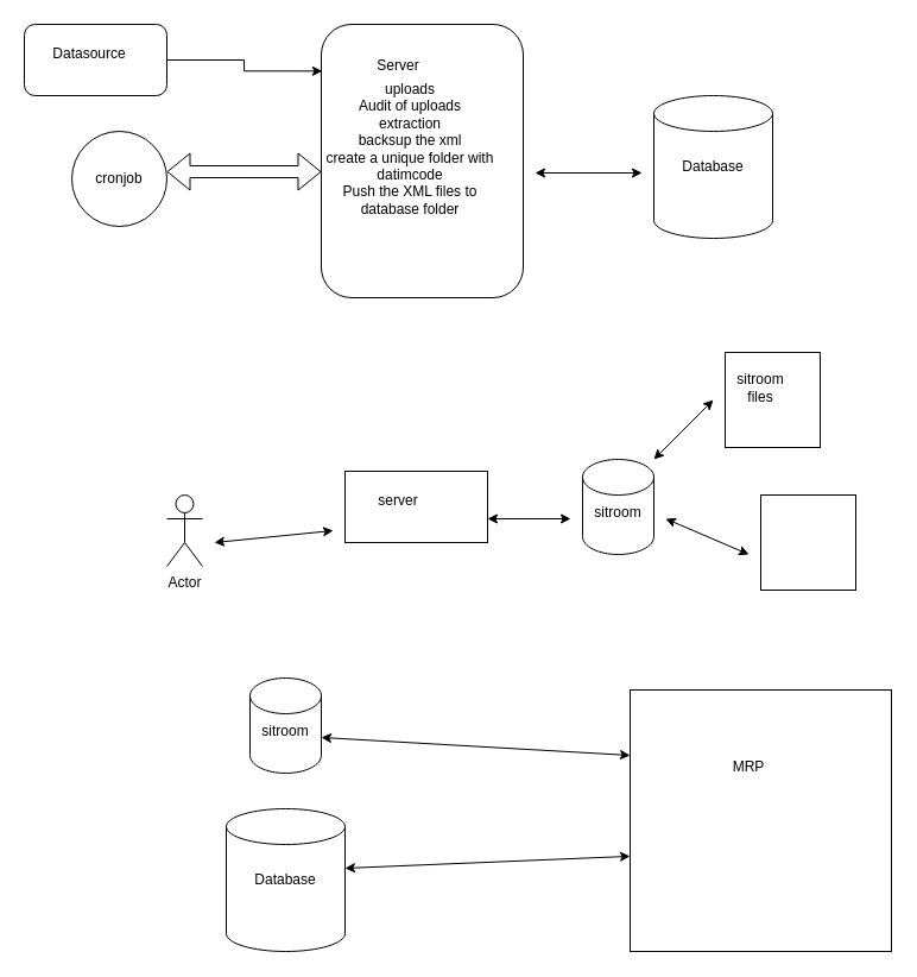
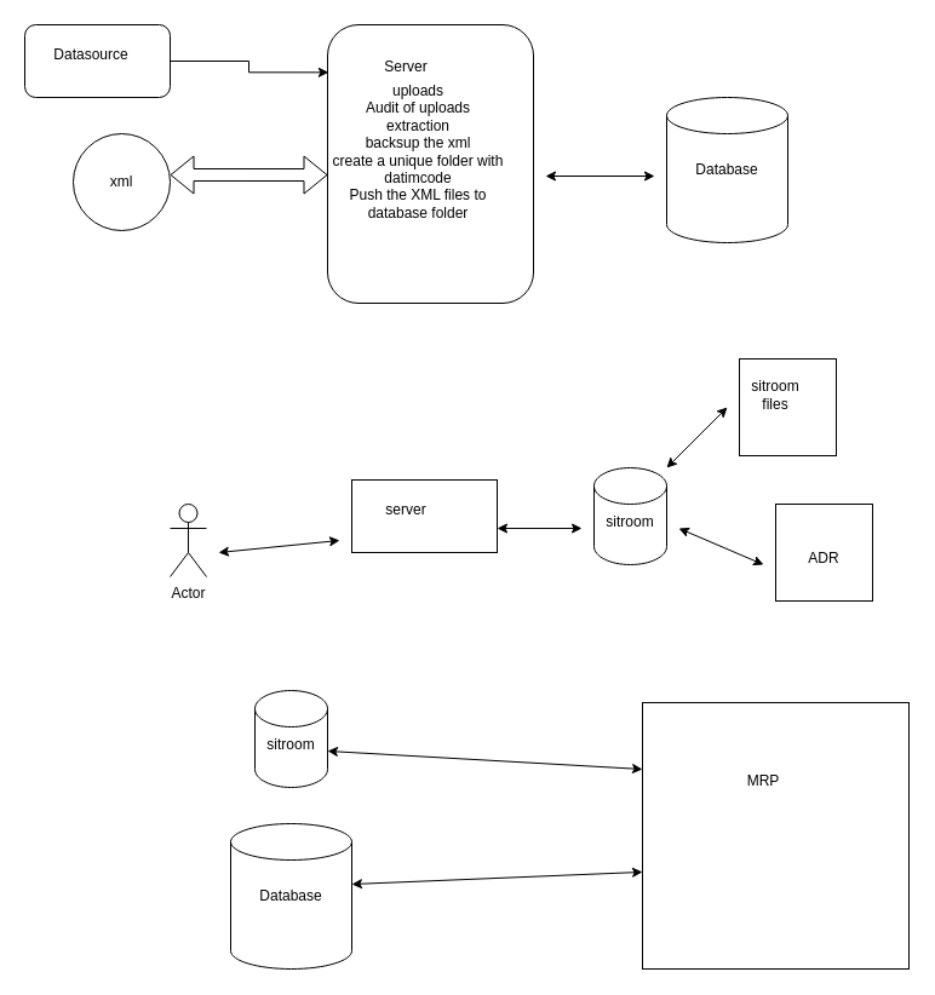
  <mxCell id="0" />
  <mxCell id="1" parent="0" />
  <mxCell id="2" style="edgeStyle=orthogonalEdgeStyle;rounded=0;orthogonalLoop=1;jettySize=auto;html=1;exitX=1;exitY=0.5;exitDx=0;exitDy=0;entryX=0.005;entryY=0.171;entryDx=0;entryDy=0;entryPerimeter=0;" edge="1" parent="1" source="3" target="5"><mxGeometry relative="1" as="geometry" /></mxCell>
  <mxCell id="3" value="" style="rounded=1;whiteSpace=wrap;html=1;" vertex="1" parent="1"><mxGeometry x="20" y="20" width="120" height="60" as="geometry" /></mxCell>
  <mxCell id="4" value="Datasource" style="text;html=1;strokeColor=none;fillColor=none;align=center;verticalAlign=middle;whiteSpace=wrap;rounded=0;" vertex="1" parent="1"><mxGeometry x="30" y="30" width="90" height="30" as="geometry" /></mxCell>
  <mxCell id="5" value="" style="rounded=1;whiteSpace=wrap;html=1;" vertex="1" parent="1"><mxGeometry x="270" y="20" width="170" height="230" as="geometry" /></mxCell>
  <mxCell id="6" value="Server" style="text;html=1;strokeColor=none;fillColor=none;align=center;verticalAlign=middle;whiteSpace=wrap;rounded=0;" vertex="1" parent="1"><mxGeometry x="300" y="40" width="70" height="30" as="geometry" /></mxCell>
  <mxCell id="7" value="uploads&lt;br&gt;Audit of uploads&lt;br&gt;extraction&lt;br&gt;backsup the xml&lt;br&gt;create a unique folder with datimcode&lt;br&gt;Push the XML files to database folder" style="text;html=1;strokeColor=none;fillColor=none;align=center;verticalAlign=middle;whiteSpace=wrap;rounded=0;" vertex="1" parent="1"><mxGeometry x="270" y="70" width="150" height="110" as="geometry" /></mxCell>
  <mxCell id="8" value="" style="ellipse;whiteSpace=wrap;html=1;aspect=fixed;" vertex="1" parent="1"><mxGeometry x="60" y="110" width="80" height="80" as="geometry" /></mxCell>
- <mxCell id="9" value="cronjob" style="text;html=1;strokeColor=none;fillColor=none;align=center;verticalAlign=middle;whiteSpace=wrap;rounded=0;" vertex="1" parent="1"><mxGeometry x="70" y="135" width="60" height="30" as="geometry" /></mxCell>
+ <mxCell id="9" value="xml" style="text;html=1;strokeColor=none;fillColor=none;align=center;verticalAlign=middle;whiteSpace=wrap;rounded=0;" vertex="1" parent="1"><mxGeometry x="70" y="135" width="60" height="30" as="geometry" /></mxCell>
  <mxCell id="10" value="" style="shape=flexArrow;endArrow=classic;startArrow=classic;html=1;rounded=0;entryX=0;entryY=0.673;entryDx=0;entryDy=0;entryPerimeter=0;" edge="1" parent="1" target="7"><mxGeometry width="100" height="100" relative="1" as="geometry"><mxPoint x="140" y="144" as="sourcePoint" /><mxPoint x="270" y="139" as="targetPoint" /><Array as="points" /></mxGeometry></mxCell>
  <mxCell id="11" value="" style="shape=cylinder3;whiteSpace=wrap;html=1;boundedLbl=1;backgroundOutline=1;size=15;" vertex="1" parent="1"><mxGeometry x="550" y="80" width="100" height="120" as="geometry" /></mxCell>
  <mxCell id="12" value="" style="endArrow=classic;startArrow=classic;html=1;rounded=0;" edge="1" parent="1"><mxGeometry width="50" height="50" relative="1" as="geometry"><mxPoint x="450" y="145" as="sourcePoint" /><mxPoint x="540" y="145" as="targetPoint" /></mxGeometry></mxCell>
  <mxCell id="13" value="Database" style="text;html=1;strokeColor=none;fillColor=none;align=center;verticalAlign=middle;whiteSpace=wrap;rounded=0;" vertex="1" parent="1"><mxGeometry x="570" y="125" width="60" height="30" as="geometry" /></mxCell>
  <mxCell id="14" value="Actor" style="shape=umlActor;verticalLabelPosition=bottom;verticalAlign=top;html=1;outlineConnect=0;" vertex="1" parent="1"><mxGeometry x="140" y="416" width="30" height="60" as="geometry" /></mxCell>
  <mxCell id="15" value="" style="rounded=0;whiteSpace=wrap;html=1;" vertex="1" parent="1"><mxGeometry x="290" y="396" width="120" height="60" as="geometry" /></mxCell>
  <mxCell id="16" value="" style="endArrow=classic;startArrow=classic;html=1;rounded=0;" edge="1" parent="1"><mxGeometry width="50" height="50" relative="1" as="geometry"><mxPoint x="180" y="456" as="sourcePoint" /><mxPoint x="280" y="446" as="targetPoint" /></mxGeometry></mxCell>
  <mxCell id="17" value="" style="shape=cylinder3;whiteSpace=wrap;html=1;boundedLbl=1;backgroundOutline=1;size=15;" vertex="1" parent="1"><mxGeometry x="490" y="386" width="60" height="80" as="geometry" /></mxCell>
  <mxCell id="18" value="" style="endArrow=classic;startArrow=classic;html=1;rounded=0;" edge="1" parent="1"><mxGeometry width="50" height="50" relative="1" as="geometry"><mxPoint x="410" y="436" as="sourcePoint" /><mxPoint x="480" y="436" as="targetPoint" /></mxGeometry></mxCell>
  <mxCell id="19" value="server" style="text;html=1;strokeColor=none;fillColor=none;align=center;verticalAlign=middle;whiteSpace=wrap;rounded=0;" vertex="1" parent="1"><mxGeometry x="305" y="406" width="60" height="30" as="geometry" /></mxCell>
  <mxCell id="20" value="" style="whiteSpace=wrap;html=1;aspect=fixed;" vertex="1" parent="1"><mxGeometry x="610" y="296" width="80" height="80" as="geometry" /></mxCell>
  <mxCell id="21" value="sitroom&lt;br&gt;files" style="text;html=1;strokeColor=none;fillColor=none;align=center;verticalAlign=middle;whiteSpace=wrap;rounded=0;" vertex="1" parent="1"><mxGeometry x="610" y="311" width="60" height="30" as="geometry" /></mxCell>
  <mxCell id="22" value="" style="endArrow=classic;startArrow=classic;html=1;rounded=0;" edge="1" parent="1"><mxGeometry width="50" height="50" relative="1" as="geometry"><mxPoint x="550" y="386" as="sourcePoint" /><mxPoint x="600" y="336" as="targetPoint" /></mxGeometry></mxCell>
  <mxCell id="23" value="" style="whiteSpace=wrap;html=1;aspect=fixed;" vertex="1" parent="1"><mxGeometry x="640" y="416" width="80" height="80" as="geometry" /></mxCell>
  <mxCell id="24" value="" style="endArrow=classic;startArrow=classic;html=1;rounded=0;" edge="1" parent="1"><mxGeometry width="50" height="50" relative="1" as="geometry"><mxPoint x="560" y="436" as="sourcePoint" /><mxPoint x="630" y="466" as="targetPoint" /></mxGeometry></mxCell>
+ <mxCell id="25" value="ADR" style="text;html=1;strokeColor=none;fillColor=none;align=center;verticalAlign=middle;whiteSpace=wrap;rounded=0;" vertex="1" parent="1"><mxGeometry x="650" y="446" width="60" height="30" as="geometry" /></mxCell>
  <mxCell id="26" value="sitroom" style="text;html=1;strokeColor=none;fillColor=none;align=center;verticalAlign=middle;whiteSpace=wrap;rounded=0;" vertex="1" parent="1"><mxGeometry x="490" y="416" width="60" height="30" as="geometry" /></mxCell>
  <mxCell id="27" value="" style="whiteSpace=wrap;html=1;aspect=fixed;" vertex="1" parent="1"><mxGeometry x="530" y="580" width="220" height="220" as="geometry" /></mxCell>
  <mxCell id="28" value="" style="shape=cylinder3;whiteSpace=wrap;html=1;boundedLbl=1;backgroundOutline=1;size=15;" vertex="1" parent="1"><mxGeometry x="210" y="570" width="60" height="80" as="geometry" /></mxCell>
  <mxCell id="29" value="sitroom" style="text;html=1;strokeColor=none;fillColor=none;align=center;verticalAlign=middle;whiteSpace=wrap;rounded=0;" vertex="1" parent="1"><mxGeometry x="210" y="600" width="60" height="30" as="geometry" /></mxCell>
  <mxCell id="30" value="" style="shape=cylinder3;whiteSpace=wrap;html=1;boundedLbl=1;backgroundOutline=1;size=15;" vertex="1" parent="1"><mxGeometry x="190" y="680" width="100" height="120" as="geometry" /></mxCell>
  <mxCell id="31" value="Database" style="text;html=1;strokeColor=none;fillColor=none;align=center;verticalAlign=middle;whiteSpace=wrap;rounded=0;" vertex="1" parent="1"><mxGeometry x="210" y="725" width="60" height="30" as="geometry" /></mxCell>
  <mxCell id="32" value="" style="endArrow=classic;startArrow=classic;html=1;rounded=0;entryX=0;entryY=0.25;entryDx=0;entryDy=0;" edge="1" parent="1" target="27"><mxGeometry width="50" height="50" relative="1" as="geometry"><mxPoint x="270" y="620" as="sourcePoint" /><mxPoint x="320" y="570" as="targetPoint" /></mxGeometry></mxCell>
  <mxCell id="33" value="" style="endArrow=classic;startArrow=classic;html=1;rounded=0;entryX=0;entryY=0.636;entryDx=0;entryDy=0;entryPerimeter=0;" edge="1" parent="1" target="27"><mxGeometry width="50" height="50" relative="1" as="geometry"><mxPoint x="290" y="730" as="sourcePoint" /><mxPoint x="340" y="680" as="targetPoint" /></mxGeometry></mxCell>
  <mxCell id="34" value="MRP" style="text;html=1;strokeColor=none;fillColor=none;align=center;verticalAlign=middle;whiteSpace=wrap;rounded=0;" vertex="1" parent="1"><mxGeometry x="600" y="630" width="60" height="30" as="geometry" /></mxCell>
